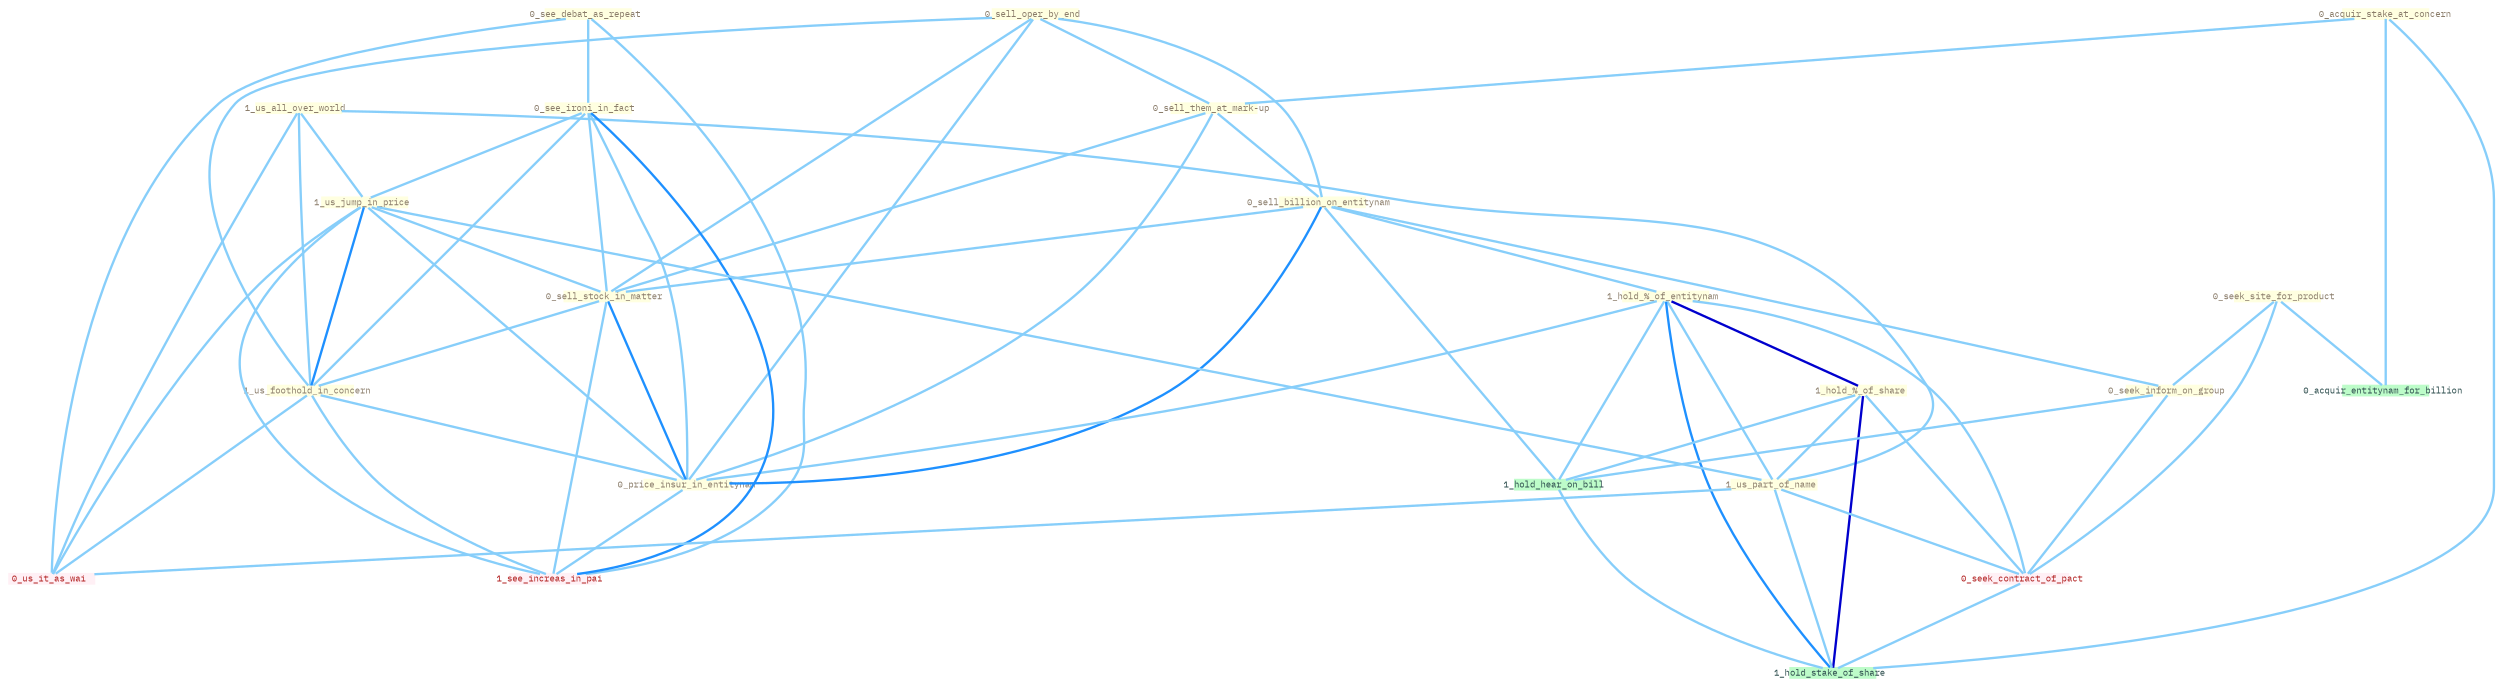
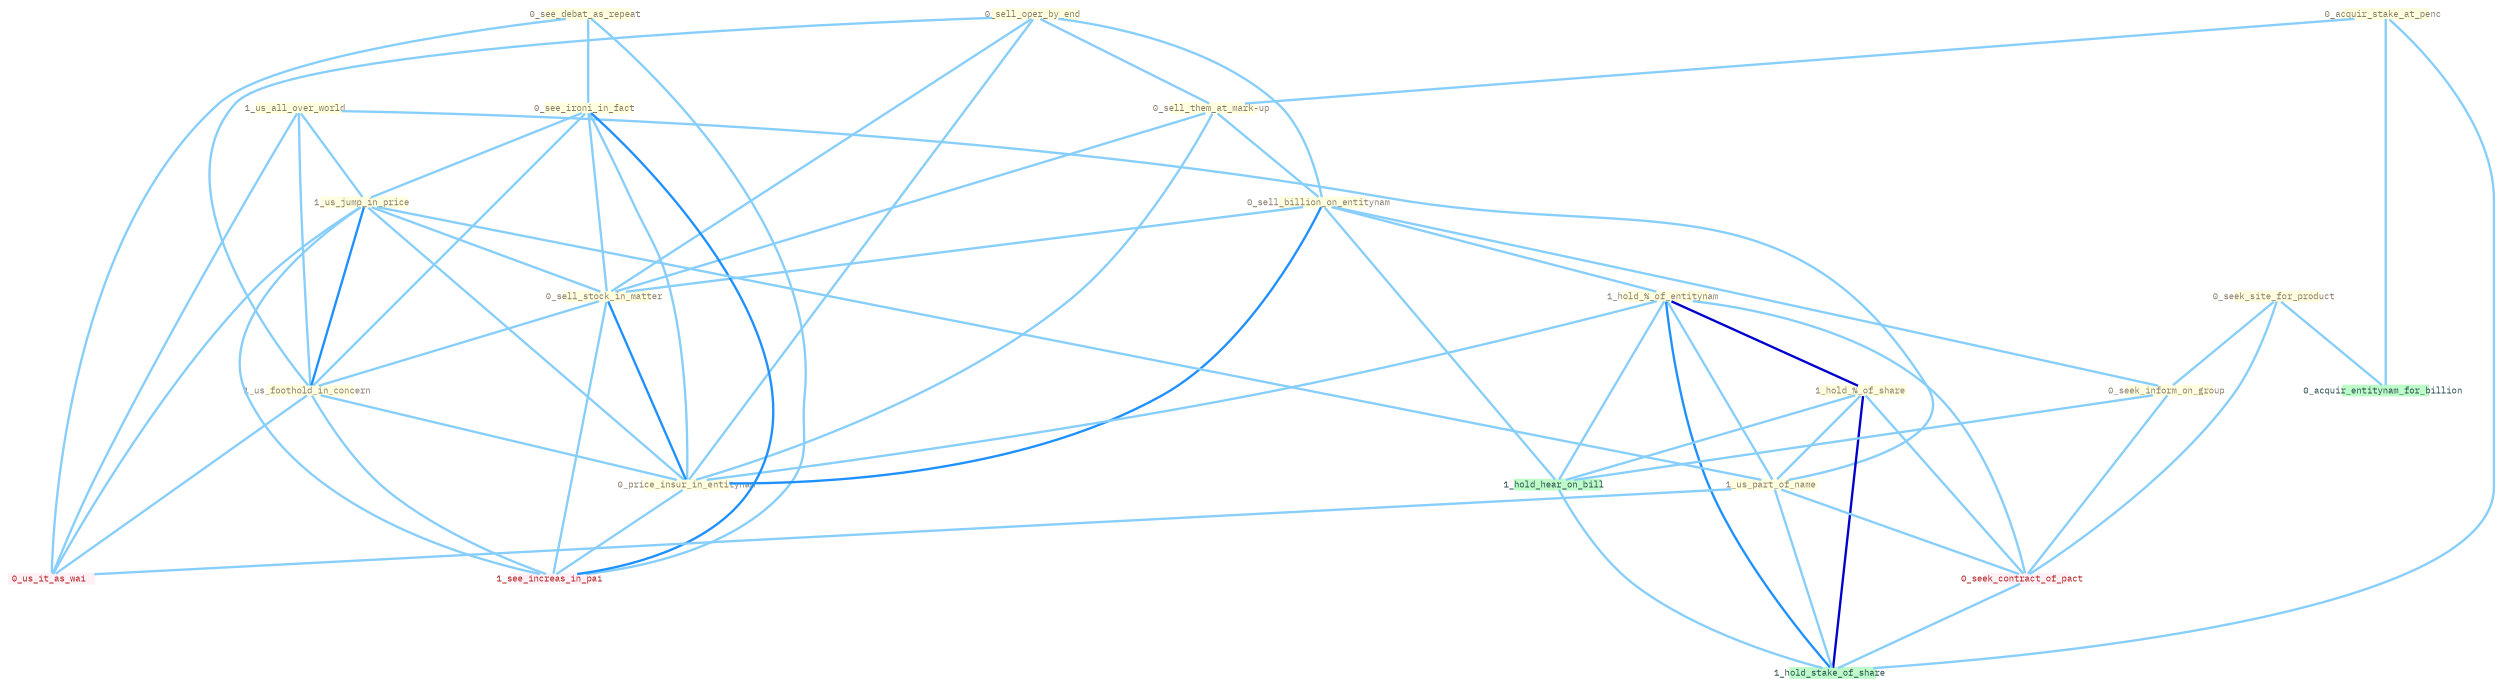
  graph {
    fontname="IBM Plex Mono"
    node [color="#ffffe0" fixedsize=true fontcolor="#8b7d6b" fontname="IBM Plex Mono" fontsize=4 shape=polygon style=filled]
    edge [color="#87cefa" fontname="IBM Plex Mono" w=1]
    "0_see_debat_as_repeat " [height=.06 width=.5]
-   "0_acquir_stake_at_penc " [height=.06 width=.5 label="0_acquir_stake_at_concern"]
+   "0_acquir_stake_at_penc " [height=.06 width=.5]
    "1_us_all_over_world " [height=.06 width=.5]
    "0_seek_site_for_product " [height=.06 width=.5]
    "0_sell_oper_by_end " [height=.06 width=.5]
    "0_sell_them_at_mark-up " [height=.06 width=.5]
    "0_sell_billion_on_entitynam " [height=.06 width=.5]
    "1_hold_%_of_entitynam " [height=.06 width=.5]
    "0_see_ironi_in_fact " [height=.06 width=.5]
    "1_us_jump_in_price " [height=.06 width=.5]
    "1_hold_%_of_share " [height=.06 width=.5]
    "0_sell_stock_in_matter " [height=.06 width=.5]
    "1_us_part_of_name " [height=.06 width=.5]
    "1_us_foothold_in_concern " [height=.06 width=.5]
    "0_seek_inform_on_group " [height=.06 width=.5]
    n16 [height=.06 label="0_price_insur_in_entitynam" width=.5]
    "0_seek_contract_of_pact " [color="#fff0f5" fontcolor="#b22222" height=.06 width=.5]
    "0_us_it_as_wai " [color="#fff0f5" fontcolor="#b22222" height=.06 width=.5]
    "1_see_increas_in_pai " [color="#fff0f5" fontcolor="#b22222" height=.06 width=.5]
    "0_acquir_entitynam_for_billion " [color="#BDFCC9" fontcolor="#2f4f4f" height=.06 width=.5]
    "1_hold_stake_of_share " [color="#BDFCC9" fontcolor="#2f4f4f" height=.06 width=.5]
    "1_hold_hear_on_bill " [color="#BDFCC9" fontcolor="#2f4f4f" height=.06 width=.5]
    subgraph sub_1 {
      "0_see_debat_as_repeat "
      "0_acquir_stake_at_penc "
      "1_us_all_over_world "
      "0_seek_site_for_product "
      "0_sell_oper_by_end "
      "0_sell_them_at_mark-up "
      "0_sell_billion_on_entitynam "
      "1_hold_%_of_entitynam "
      "0_see_ironi_in_fact "
      "1_us_jump_in_price "
      "1_hold_%_of_share "
      "0_sell_stock_in_matter "
      "1_us_part_of_name "
      "1_us_foothold_in_concern "
      "0_seek_inform_on_group "
      n16
    }
    subgraph sub_2 {
      "0_seek_contract_of_pact "
      "0_us_it_as_wai "
      "1_see_increas_in_pai "
    }
    "0_see_debat_as_repeat " -- "0_see_ironi_in_fact "
    "0_see_debat_as_repeat " -- "0_us_it_as_wai "
    "0_see_debat_as_repeat " -- "1_see_increas_in_pai "
    "0_acquir_stake_at_penc " -- "0_sell_them_at_mark-up "
    "0_acquir_stake_at_penc " -- "0_acquir_entitynam_for_billion "
    "0_acquir_stake_at_penc " -- "1_hold_stake_of_share "
    "1_us_all_over_world " -- "1_us_jump_in_price "
    "1_us_all_over_world " -- "1_us_part_of_name "
    "1_us_all_over_world " -- "1_us_foothold_in_concern "
    "1_us_all_over_world " -- "0_us_it_as_wai "
    "0_seek_site_for_product " -- "0_seek_inform_on_group "
    "0_seek_site_for_product " -- "0_seek_contract_of_pact "
    "0_seek_site_for_product " -- "0_acquir_entitynam_for_billion "
    "0_sell_oper_by_end " -- "0_sell_them_at_mark-up "
    "0_sell_oper_by_end " -- "0_sell_billion_on_entitynam "
    "0_sell_oper_by_end " -- "0_sell_stock_in_matter "
    "0_sell_oper_by_end " -- "1_us_foothold_in_concern "
    "0_sell_oper_by_end " -- n16
    "0_sell_them_at_mark-up " -- "0_sell_billion_on_entitynam "
    "0_sell_them_at_mark-up " -- "0_sell_stock_in_matter "
    "0_sell_them_at_mark-up " -- n16
    "0_sell_billion_on_entitynam " -- "1_hold_%_of_entitynam "
    "0_sell_billion_on_entitynam " -- "0_sell_stock_in_matter "
    "0_sell_billion_on_entitynam " -- "0_seek_inform_on_group "
    "0_sell_billion_on_entitynam " -- n16 [color="#1e90ff" w=2]
    "0_sell_billion_on_entitynam " -- "1_hold_hear_on_bill "
    "1_hold_%_of_entitynam " -- "1_hold_%_of_share " [color="#0000cd" w=3]
    "1_hold_%_of_entitynam " -- "1_us_part_of_name "
    "1_hold_%_of_entitynam " -- n16
    "1_hold_%_of_entitynam " -- "0_seek_contract_of_pact "
    "1_hold_%_of_entitynam " -- "1_hold_stake_of_share " [color="#1e90ff" w=2]
    "1_hold_%_of_entitynam " -- "1_hold_hear_on_bill "
    "0_see_ironi_in_fact " -- "1_us_jump_in_price "
    "0_see_ironi_in_fact " -- "0_sell_stock_in_matter "
    "0_see_ironi_in_fact " -- "1_us_foothold_in_concern "
    "0_see_ironi_in_fact " -- n16
    "0_see_ironi_in_fact " -- "1_see_increas_in_pai " [color="#1e90ff" w=2]
    "1_us_jump_in_price " -- "0_sell_stock_in_matter "
    "1_us_jump_in_price " -- "1_us_part_of_name "
    "1_us_jump_in_price " -- "1_us_foothold_in_concern " [color="#1e90ff" w=2]
    "1_us_jump_in_price " -- n16
    "1_us_jump_in_price " -- "0_us_it_as_wai "
    "1_us_jump_in_price " -- "1_see_increas_in_pai "
    "1_hold_%_of_share " -- "1_us_part_of_name "
    "1_hold_%_of_share " -- "0_seek_contract_of_pact "
    "1_hold_%_of_share " -- "1_hold_stake_of_share " [color="#0000cd" w=3]
    "1_hold_%_of_share " -- "1_hold_hear_on_bill "
    "0_sell_stock_in_matter " -- "1_us_foothold_in_concern "
    "0_sell_stock_in_matter " -- n16 [color="#1e90ff" w=2]
    "0_sell_stock_in_matter " -- "1_see_increas_in_pai "
    "1_us_part_of_name " -- "0_seek_contract_of_pact "
    "1_us_part_of_name " -- "0_us_it_as_wai "
    "1_us_part_of_name " -- "1_hold_stake_of_share "
    "1_us_foothold_in_concern " -- n16
    "1_us_foothold_in_concern " -- "0_us_it_as_wai "
    "1_us_foothold_in_concern " -- "1_see_increas_in_pai "
    "0_seek_inform_on_group " -- "0_seek_contract_of_pact "
    "0_seek_inform_on_group " -- "1_hold_hear_on_bill "
    n16 -- "1_see_increas_in_pai "
    "0_seek_contract_of_pact " -- "1_hold_stake_of_share "
    "1_hold_hear_on_bill " -- "1_hold_stake_of_share "
  }
